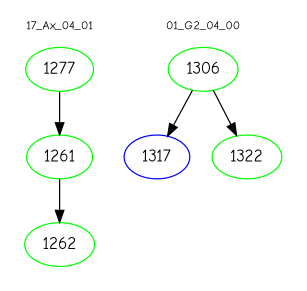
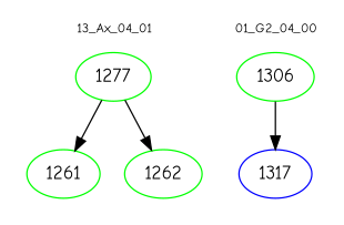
  digraph {
    fontname="Comic Neue"
    node [color=green fontname="Comic Neue"]
    edge [color=black fontname="Comic Neue"]
    n1 [label=1261]
    n2 [label=1262]
    n3 [label=1277]
    n4 [label=1306]
    n5 [color=blue label=1317]
-   n6 [label=1322]
    subgraph cluster_1 {
      color=white
      fontsize=10
-     label="17_Ax_04_01"
+     label="13_Ax_04_01"
      n1
      n2
      n3
    }
    subgraph cluster_2 {
      color=white
      fontsize=10
      label="01_G2_04_00"
      n4
      n5
-     n6
    }
-   n1 -> n2
+   n3 -> n2
    n3 -> n1
    n4 -> n5
-   n4 -> n6
  }
